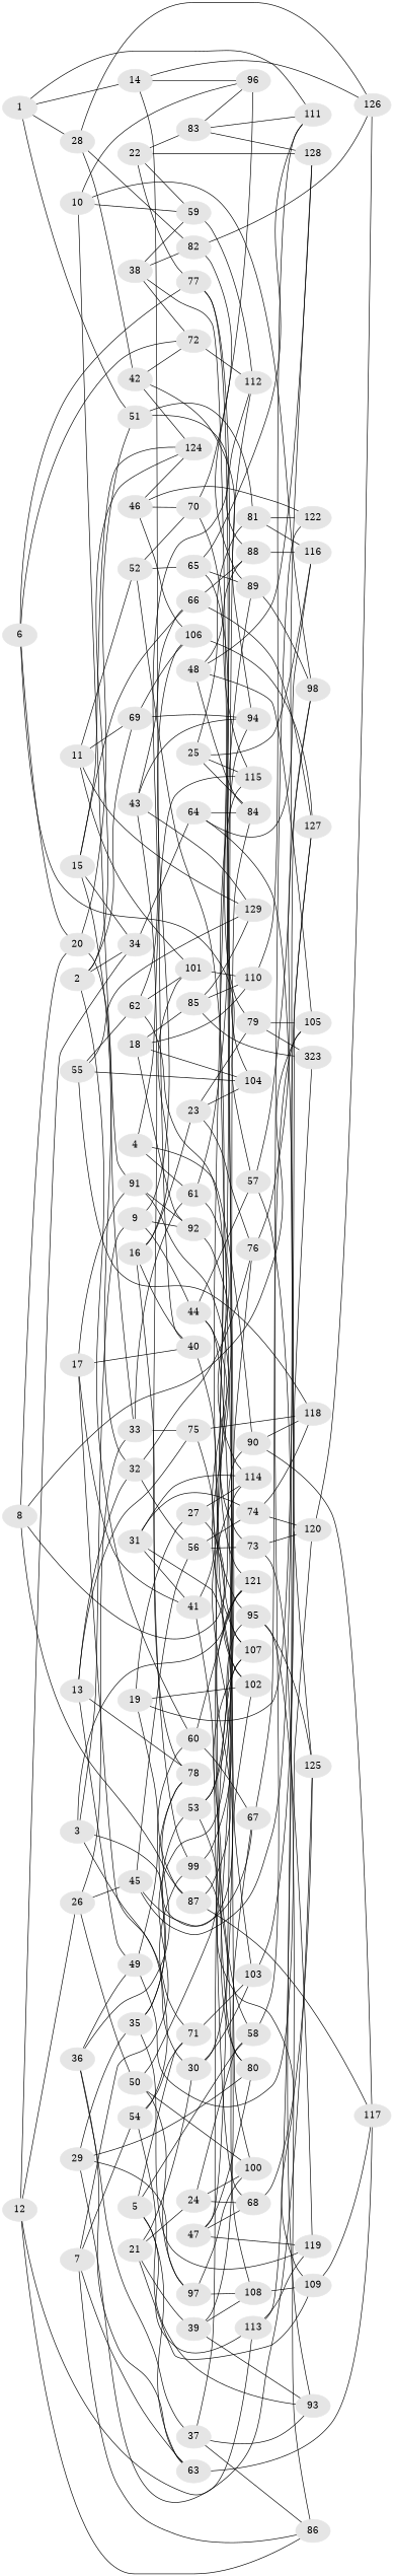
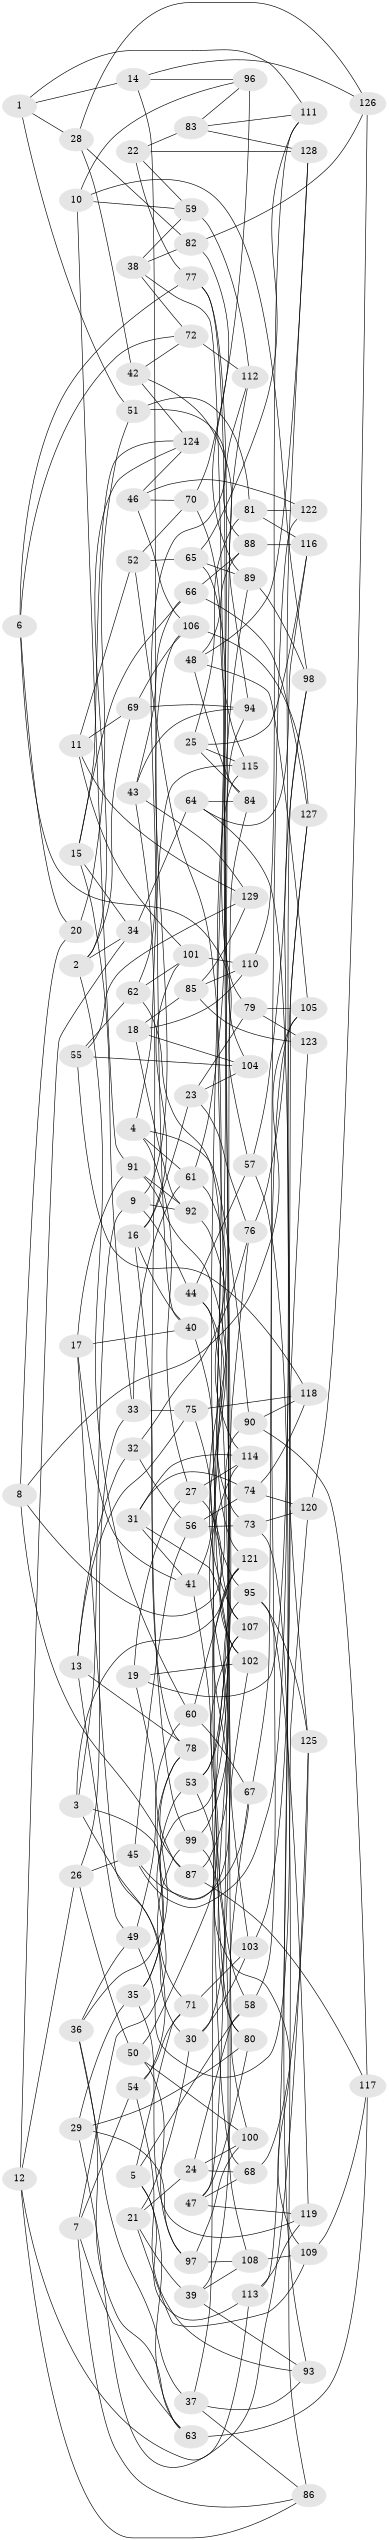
  graph {
    rankdir=LR
    node [color=gray90 style=filled]
    1
    14
    28
    51
    111
    96
    40
    126
    42
    82
    81
    88
    2
    34
    60
    69
    124
    64
    67
    121
    106
    94
    3
    9
    71
    44
    92
    122
    103
    4
    27
    61
    90
    115
    102
    114
    89
    118
    117
    5
    58
    63
    113
    105
    119
-   123 [label=323]
+   123
    6
    20
    57
    72
    77
    32
    128
    93
    112
    104
    107
    7
    54
    86
    99
    8
    87
    73
    95
    127
    10
    59
    91
    98
    11
    52
    101
    129
    70
    65
    110
    12
    26
    33
    45
    50
    13
    49
    75
    78
    76
    56
    120
    80
    15
    66
    16
    23
    79
    17
    30
    41
    68
    18
    85
    19
    21
    24
    39
    109
    100
    108
    22
    83
    125
    25
    84
    116
    97
    29
    35
    53
    31
    74
    36
    37
    38
    43
    46
    47
    48
    55
    62
    1 -- 14
    1 -- 28
    1 -- 51
    1 -- 111
    14 -- 96
    14 -- 40
    14 -- 126
    28 -- 126
    28 -- 42
    28 -- 82
    51 -- 81
    51 -- 88
    40 -- 102
    42 -- 124
    42 -- 94
    42 -- 72
    82 -- 126
    82 -- 89
    81 -- 122
    81 -- 116
    88 -- 116
    2 -- 34
    2 -- 60
    2 -- 69
    2 -- 124
    34 -- 64
    60 -- 67
    60 -- 121
    69 -- 106
    69 -- 94
    64 -- 125
    64 -- 84
    64 -- 116
    67 -- 122
    106 -- 127
    3 -- 67
    3 -- 121
    3 -- 9
    3 -- 71
    9 -- 106
    9 -- 44
    9 -- 92
    71 -- 103
    44 -- 103
    44 -- 57
    44 -- 73
    92 -- 95
    103 -- 127
+   4 -- 27
    4 -- 61
    4 -- 90
    4 -- 115
    27 -- 102
    27 -- 114
    61 -- 114
    61 -- 89
    90 -- 118
    90 -- 117
    89 -- 98
    5 -- 71
    5 -- 58
    5 -- 63
    5 -- 113
    58 -- 105
    63 -- 117
    113 -- 119
    113 -- 123
    6 -- 20
    6 -- 57
    6 -- 72
    6 -- 77
    20 -- 51
-   20 -- 32
    57 -- 128
    57 -- 93
    72 -- 112
    77 -- 104
    77 -- 107
    32 -- 76
    32 -- 56
    7 -- 115
    7 -- 63
    7 -- 54
    7 -- 86
    54 -- 71
    54 -- 93
    54 -- 99
    99 -- 114
    99 -- 108
    8 -- 90
    8 -- 105
    8 -- 20
    8 -- 87
    87 -- 121
    87 -- 117
    73 -- 86
    73 -- 120
    95 -- 119
    95 -- 125
    10 -- 96
    10 -- 59
    10 -- 91
    10 -- 98
    59 -- 112
    91 -- 92
    91 -- 107
    11 -- 69
    11 -- 52
    11 -- 101
    11 -- 129
    52 -- 58
    52 -- 70
    52 -- 65
    101 -- 110
    70 -- 96
    70 -- 115
    65 -- 111
    65 -- 89
    65 -- 79
    110 -- 111
    12 -- 34
    12 -- 113
    12 -- 86
    12 -- 26
    26 -- 33
    26 -- 45
    26 -- 50
    33 -- 61
    33 -- 75
    45 -- 95
    45 -- 98
    45 -- 56
    50 -- 107
    50 -- 100
    50 -- 97
    13 -- 32
    13 -- 49
    13 -- 75
    13 -- 78
    49 -- 60
    49 -- 120
    75 -- 118
    75 -- 80
    76 -- 98
    56 -- 73
    56 -- 74
    120 -- 126
    15 -- 34
    15 -- 124
    15 -- 33
    15 -- 66
    66 -- 88
    66 -- 127
    16 -- 40
    16 -- 101
    16 -- 78
    16 -- 23
    23 -- 104
    23 -- 76
    23 -- 79
    79 -- 105
    79 -- 123
    17 -- 40
    17 -- 91
    17 -- 30
    17 -- 41
    30 -- 103
    30 -- 102
    41 -- 112
    41 -- 68
    68 -- 125
    18 -- 92
    18 -- 104
    18 -- 110
    18 -- 85
    85 -- 123
    85 -- 129
    85 -- 110
    19 -- 27
    19 -- 102
    19 -- 87
    19 -- 127
    21 -- 30
    21 -- 24
    21 -- 39
    21 -- 109
    24 -- 58
    24 -- 68
    24 -- 100
    39 -- 67
    39 -- 93
    39 -- 108
    109 -- 117
    108 -- 109
    22 -- 77
    22 -- 128
    22 -- 59
    22 -- 83
    83 -- 111
    83 -- 96
    83 -- 128
    25 -- 81
    25 -- 115
    25 -- 84
    25 -- 116
    97 -- 100
    97 -- 108
    29 -- 80
    29 -- 125
    29 -- 97
    29 -- 35
    35 -- 119
    35 -- 78
    35 -- 53
    53 -- 94
    53 -- 76
    53 -- 109
    31 -- 114
    31 -- 80
    31 -- 41
    31 -- 74
    74 -- 118
    74 -- 120
    36 -- 63
    36 -- 49
    36 -- 78
    36 -- 37
    37 -- 93
    37 -- 107
    37 -- 86
    38 -- 82
    38 -- 72
    38 -- 59
    38 -- 100
    43 -- 94
    43 -- 99
    43 -- 129
    43 -- 66
    46 -- 124
    46 -- 106
    46 -- 122
    46 -- 70
    47 -- 119
    47 -- 80
    47 -- 68
    47 -- 84
    48 -- 88
    48 -- 105
    48 -- 128
    48 -- 84
    55 -- 118
    55 -- 104
    55 -- 129
    55 -- 62
    62 -- 121
    62 -- 112
    62 -- 101
  }
